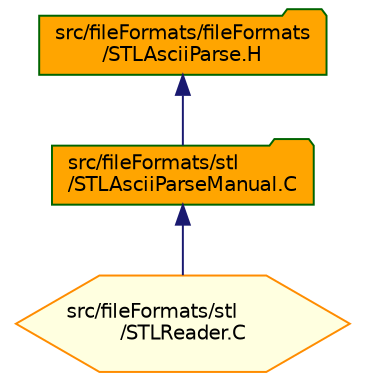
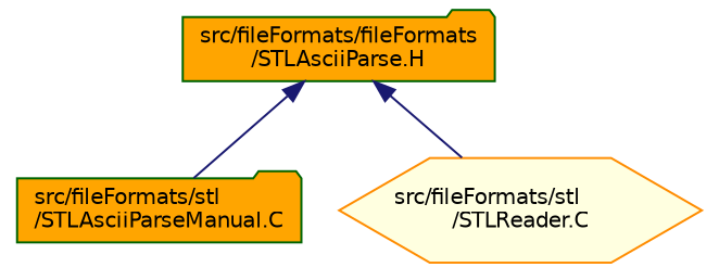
  digraph {
    node [color=darkgreen fillcolor=orange fontname=Helvetica fontsize=10 shape=folder style=filled]
    edge [color=midnightblue dir=back fontname=Helvetica fontsize=10 labelfontname=Helvetica labelfontsize=10 style=solid]
    n1 [fontcolor=black height=0.2 label="src/fileFormats/fileFormats\l/STLAsciiParse.H" width=0.4]
    n2 [height=0.2 label="src/fileFormats/stl\l/STLAsciiParseManual.C" width=0.4]
    n3 [color=darkorange fillcolor=lightyellow height=0.2 label="src/fileFormats/stl\l/STLReader.C" shape=hexagon width=0.4]
    n1 -> n2
-   n2 -> n3
+   n1 -> n3
  }
